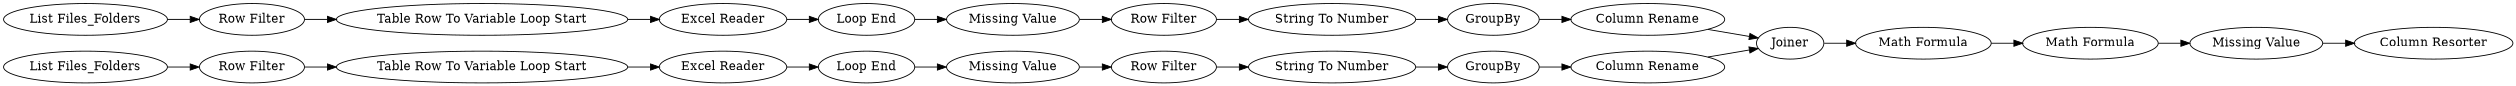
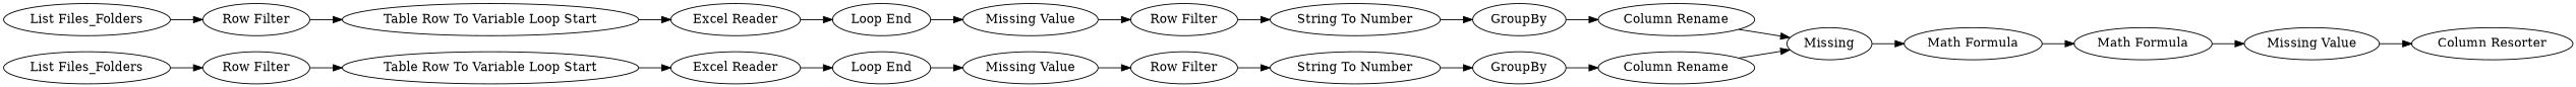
  digraph {
    rankdir=LR
    n1 [label="Table Row To Variable Loop Start"]
    n2 [label="Excel Reader"]
    n3 [label="Loop End"]
    n4 [label="Missing Value"]
    n5 [label="Row Filter"]
    n6 [label="List Files_Folders"]
    n7 [label="Row Filter"]
    n8 [label="Table Row To Variable Loop Start"]
    n9 [label="Excel Reader"]
    n10 [label="String To Number"]
    n11 [label=GroupBy]
    n12 [label="Column Rename"]
    n13 [label="Missing Value"]
    n14 [label="Row Filter"]
    n15 [label="String To Number"]
    n16 [label=GroupBy]
    n17 [label="Column Rename"]
-   n18 [label=Joiner]
+   n18 [label=Missing]
    n19 [label="Math Formula"]
    n20 [label="Math Formula"]
    n21 [label="Loop End"]
    n22 [label="Missing Value"]
    n23 [label="Column Resorter"]
    n24 [label="Row Filter"]
    n25 [label="List Files_Folders"]
    n1 -> n2
    n2 -> n3
    n3 -> n4
    n4 -> n5
    n5 -> n10
    n6 -> n7
    n7 -> n8
    n8 -> n9
    n9 -> n21
    n10 -> n11
    n11 -> n12
    n12 -> n18
    n13 -> n14
    n14 -> n15
    n15 -> n16
    n16 -> n17
    n17 -> n18
    n18 -> n19
    n19 -> n20
    n20 -> n22
    n21 -> n13
    n22 -> n23
    n24 -> n1
    n25 -> n24
  }
